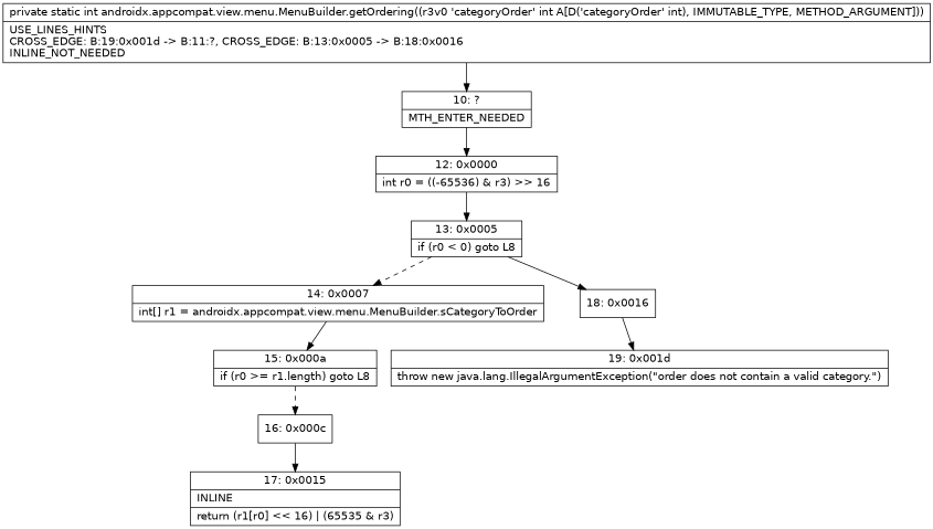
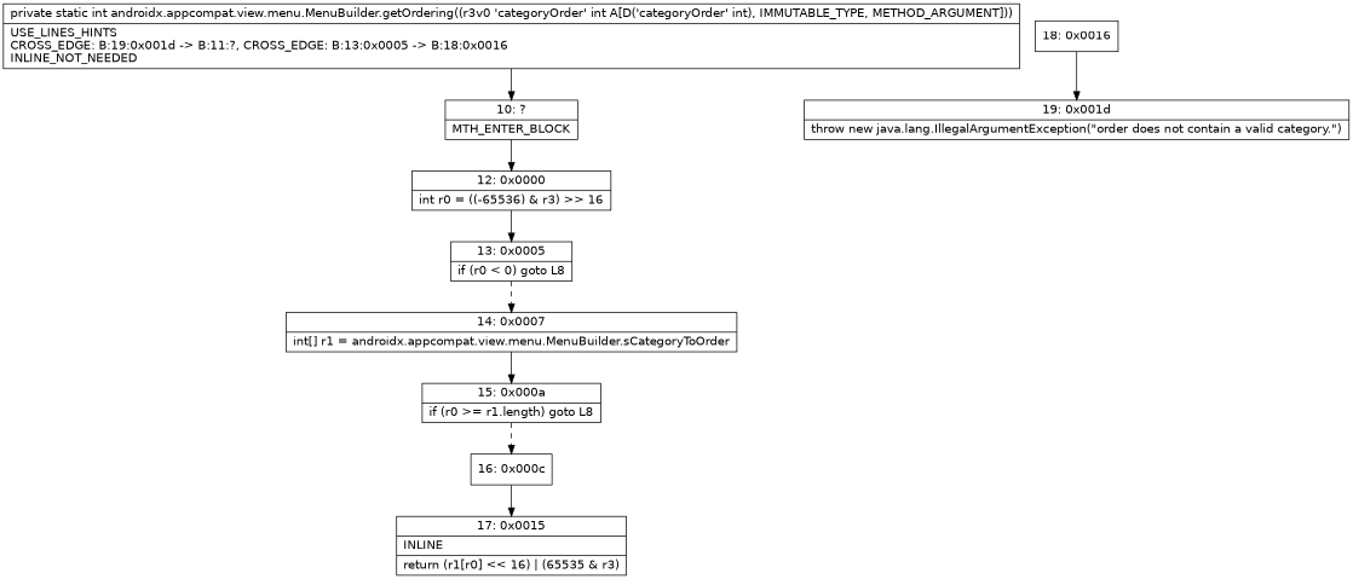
  digraph {
    fontname="DejaVu Sans"
    node [fontname="DejaVu Sans" shape=record]
    edge [fontname="DejaVu Sans"]
-   n1 [label="{10\:\ ?|MTH_ENTER_NEEDED\l}"]
+   n1 [label="{10\:\ ?|MTH_ENTER_BLOCK\l}"]
    n2 [label="{12\:\ 0x0000|int r0 = ((\-65536) & r3) \>\> 16\l}"]
    n3 [label="{13\:\ 0x0005|if (r0 \< 0) goto L8\l}"]
    n4 [label="{14\:\ 0x0007|int[] r1 = androidx.appcompat.view.menu.MenuBuilder.sCategoryToOrder\l}"]
    n5 [label="{18\:\ 0x0016}"]
    n6 [label="{15\:\ 0x000a|if (r0 \>= r1.length) goto L8\l}"]
    n7 [label="{19\:\ 0x001d|throw new java.lang.IllegalArgumentException(\"order does not contain a valid category.\")\l}"]
    n8 [label="{16\:\ 0x000c}"]
    n9 [label="{17\:\ 0x0015|INLINE\l|return (r1[r0] \<\< 16) \| (65535 & r3)\l}"]
    n10 [label="{private static int androidx.appcompat.view.menu.MenuBuilder.getOrdering((r3v0 'categoryOrder' int A[D('categoryOrder' int), IMMUTABLE_TYPE, METHOD_ARGUMENT]))  | USE_LINES_HINTS\lCROSS_EDGE: B:19:0x001d \-\> B:11:?, CROSS_EDGE: B:13:0x0005 \-\> B:18:0x0016\lINLINE_NOT_NEEDED\l}"]
    n1 -> n2
    n2 -> n3
    n3 -> n4 [style=dashed]
-   n3 -> n5
    n4 -> n6
    n5 -> n7
    n6 -> n8 [style=dashed]
    n8 -> n9
    n10 -> n1
  }
